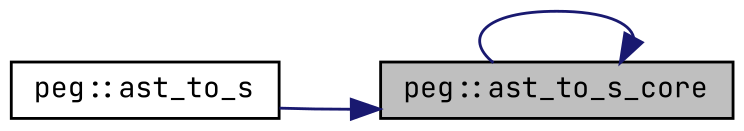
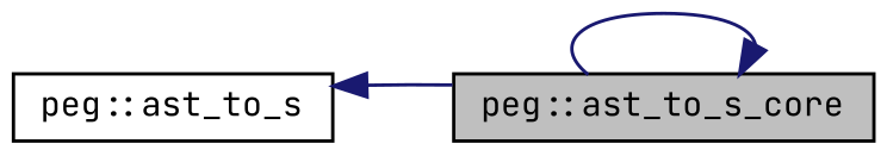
  digraph {
    rankdir=RL
    fontname="JetBrains Mono"
    node [color=black fontname="JetBrains Mono" fontsize=10 shape=record style=filled]
    edge [color=midnightblue dir=back fontname="JetBrains Mono" fontsize=10 labelfontname=Helvetica labelfontsize=10 style=solid]
    n1 [fillcolor=grey75 fontcolor=black height=0.2 label="peg::ast_to_s_core" width=0.4]
    n2 [fillcolor=white height=0.2 label="peg::ast_to_s" width=0.4]
    n1 -> n1
-   n1 -> n2
+   n2 -> n1
  }
